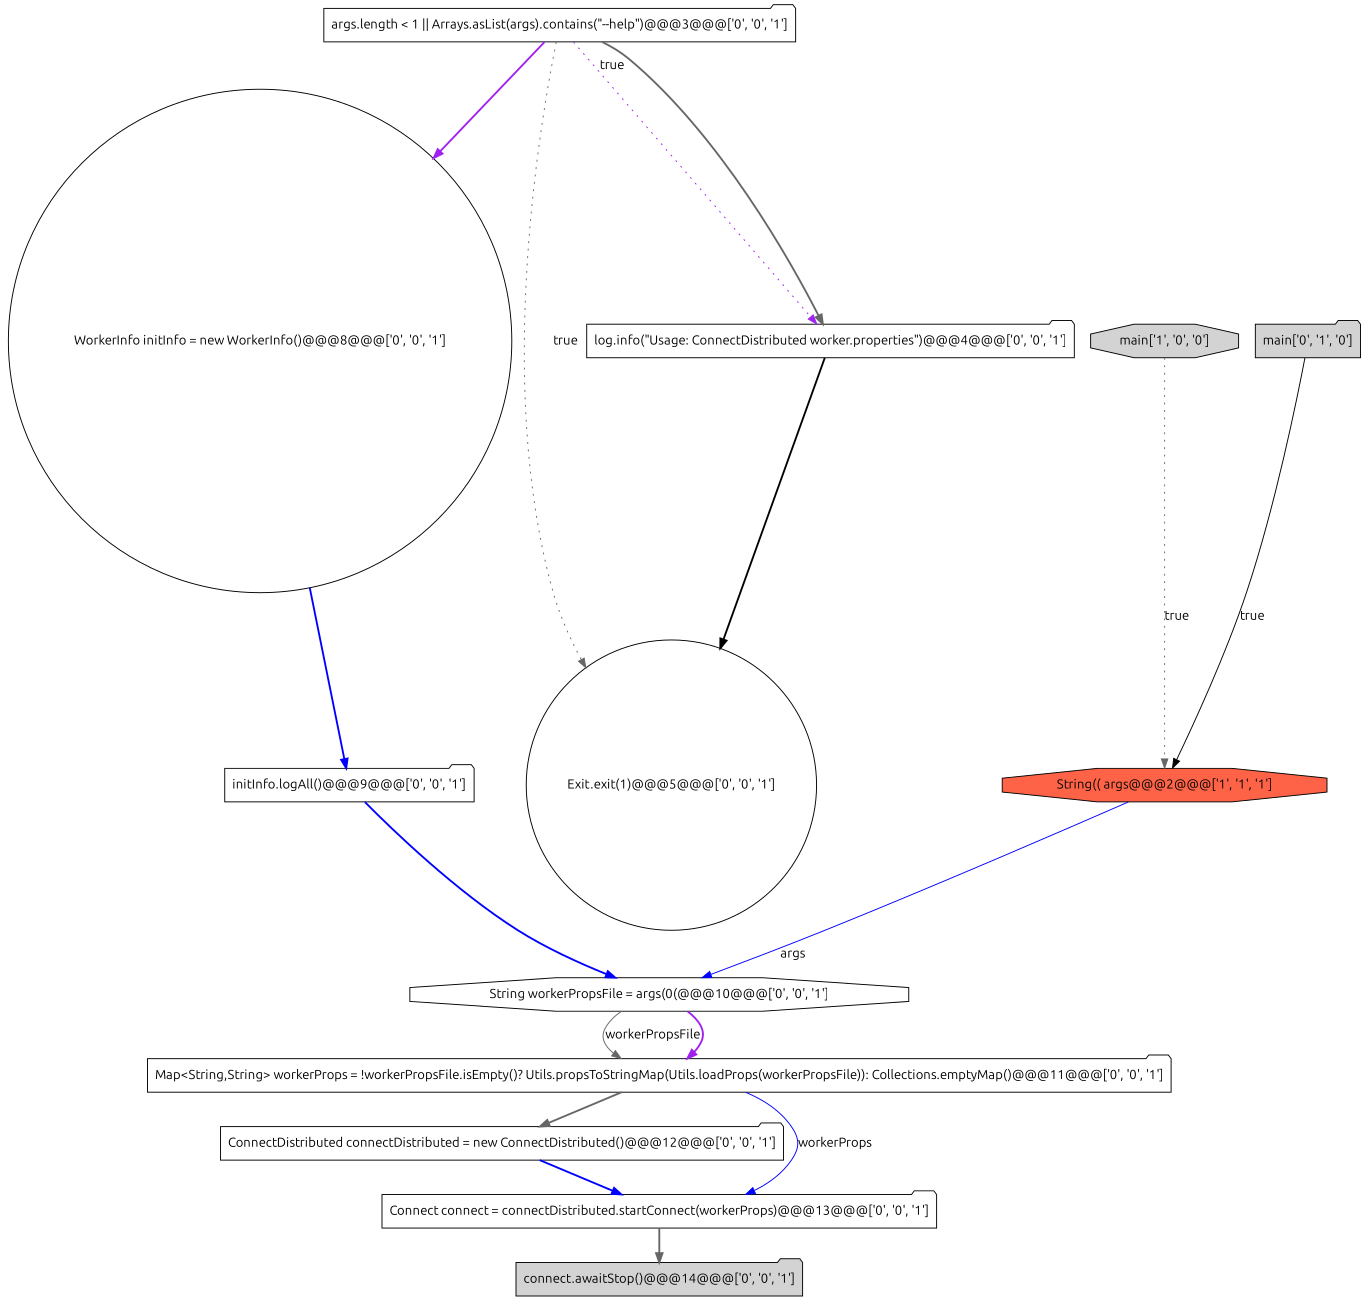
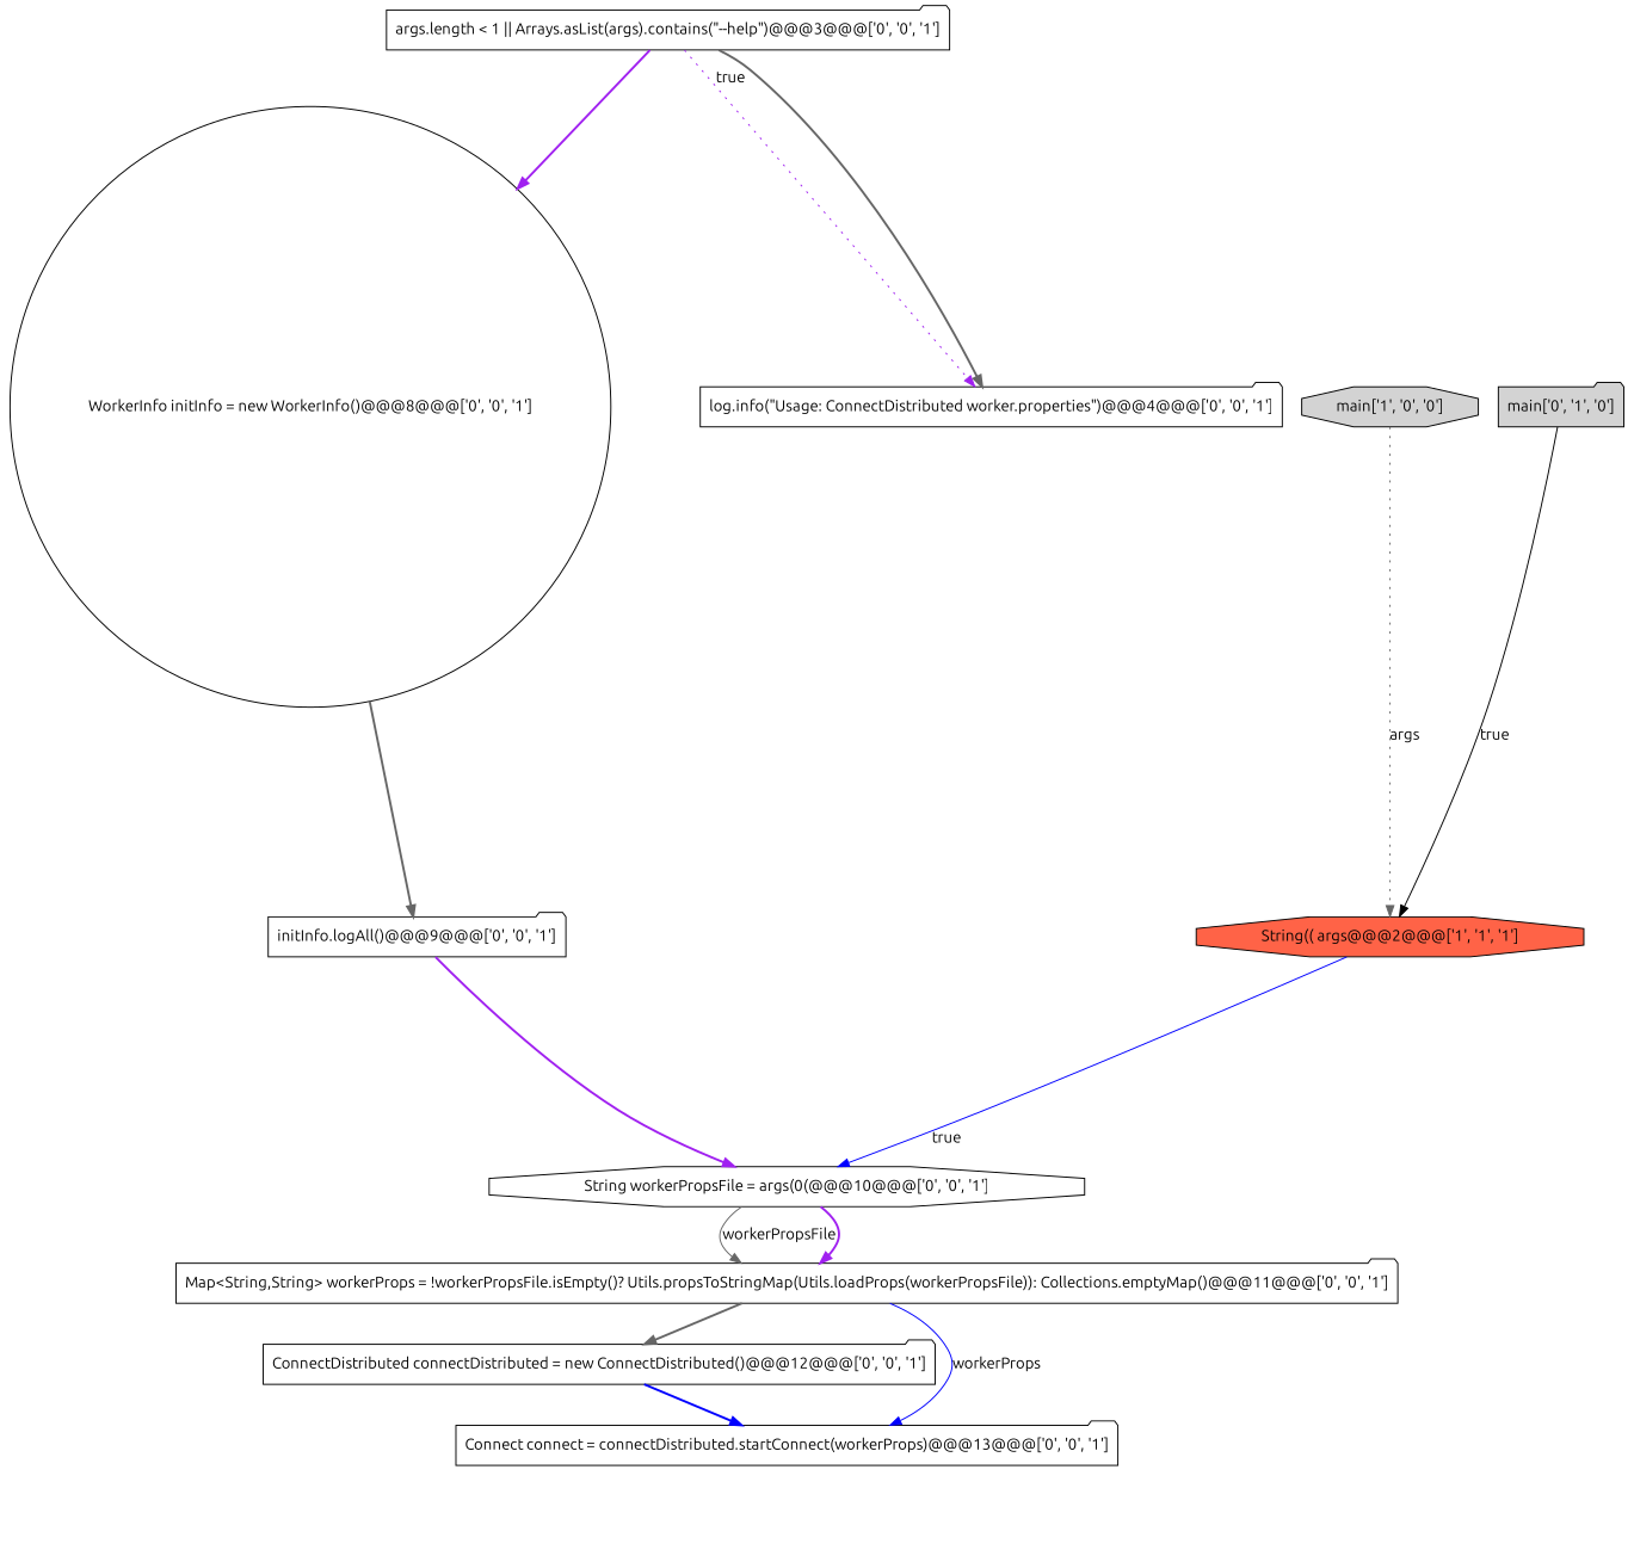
  digraph {
    fontname=Ubuntu
    node [fillcolor=white fontname=Ubuntu shape=folder style=filled]
    edge [color=gray40 fontname=Ubuntu style=bold]
-   n1 [fillcolor=lightgray label="connect.awaitStop()@@@14@@@['0', '0', '1']"]
    n2 [label="ConnectDistributed connectDistributed = new ConnectDistributed()@@@12@@@['0', '0', '1']"]
    n3 [label="Connect connect = connectDistributed.startConnect(workerProps)@@@13@@@['0', '0', '1']"]
    n4 [label="String workerPropsFile = args(0(@@@10@@@['0', '0', '1']" shape=octagon]
    n5 [label="Map<String,String> workerProps = !workerPropsFile.isEmpty()? Utils.propsToStringMap(Utils.loadProps(workerPropsFile)): Collections.emptyMap()@@@11@@@['0', '0', '1']"]
    n6 [label="args.length < 1 || Arrays.asList(args).contains(\"--help\")@@@3@@@['0', '0', '1']"]
    n7 [label="WorkerInfo initInfo = new WorkerInfo()@@@8@@@['0', '0', '1']" shape=circle]
-   n8 [label="Exit.exit(1)@@@5@@@['0', '0', '1']" shape=circle]
    n9 [label="log.info(\"Usage: ConnectDistributed worker.properties\")@@@4@@@['0', '0', '1']"]
    n10 [label="initInfo.logAll()@@@9@@@['0', '0', '1']"]
    n11 [fillcolor=lightgray label="main['1', '0', '0']" shape=octagon]
    n12 [fillcolor=tomato label="String(( args@@@2@@@['1', '1', '1']" shape=octagon]
    n13 [fillcolor=lightgray label="main['0', '1', '0']"]
    n2 -> n3 [color=blue]
-   n3 -> n1
    n4 -> n5 [label=workerPropsFile style=solid]
    n4 -> n5 [color=purple]
    n5 -> n2
    n5 -> n3 [color=blue label=workerProps style=solid]
    n6 -> n7 [color=purple]
-   n6 -> n8 [label=true style=dotted]
    n6 -> n9 [color=purple label=true style=dotted]
    n6 -> n9
-   n7 -> n10 [color=blue]
-   n9 -> n8 [color=black]
-   n10 -> n4 [color=blue]
-   n11 -> n12 [label=true style=dotted]
-   n12 -> n4 [color=blue label=args style=solid]
+   n7 -> n10
+   n10 -> n4 [color=purple]
+   n11 -> n12 [label=args style=dotted]
+   n12 -> n4 [color=blue label=true style=solid]
    n13 -> n12 [color=black label=true style=solid]
  }
